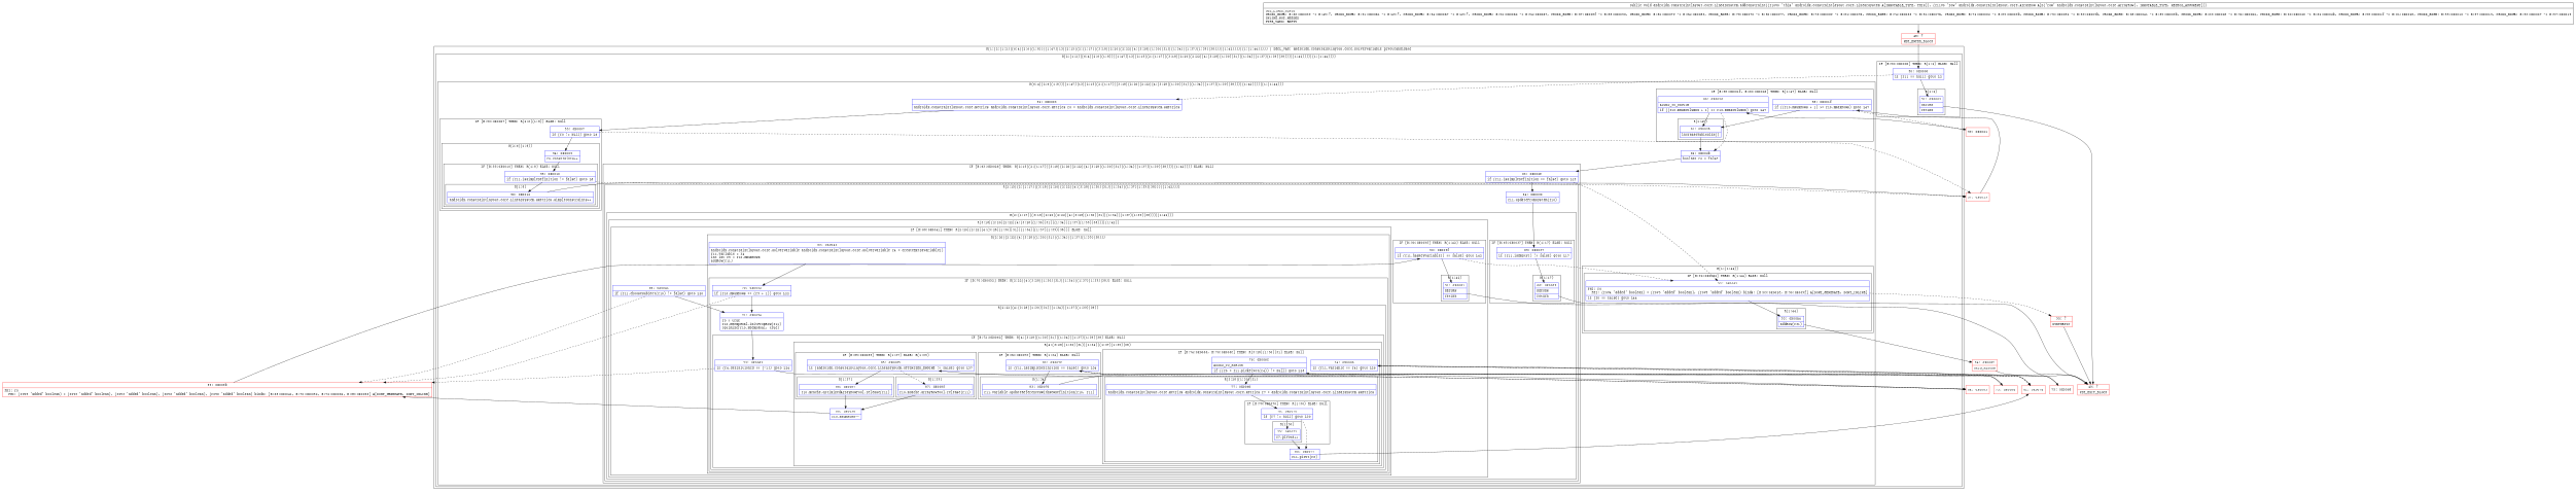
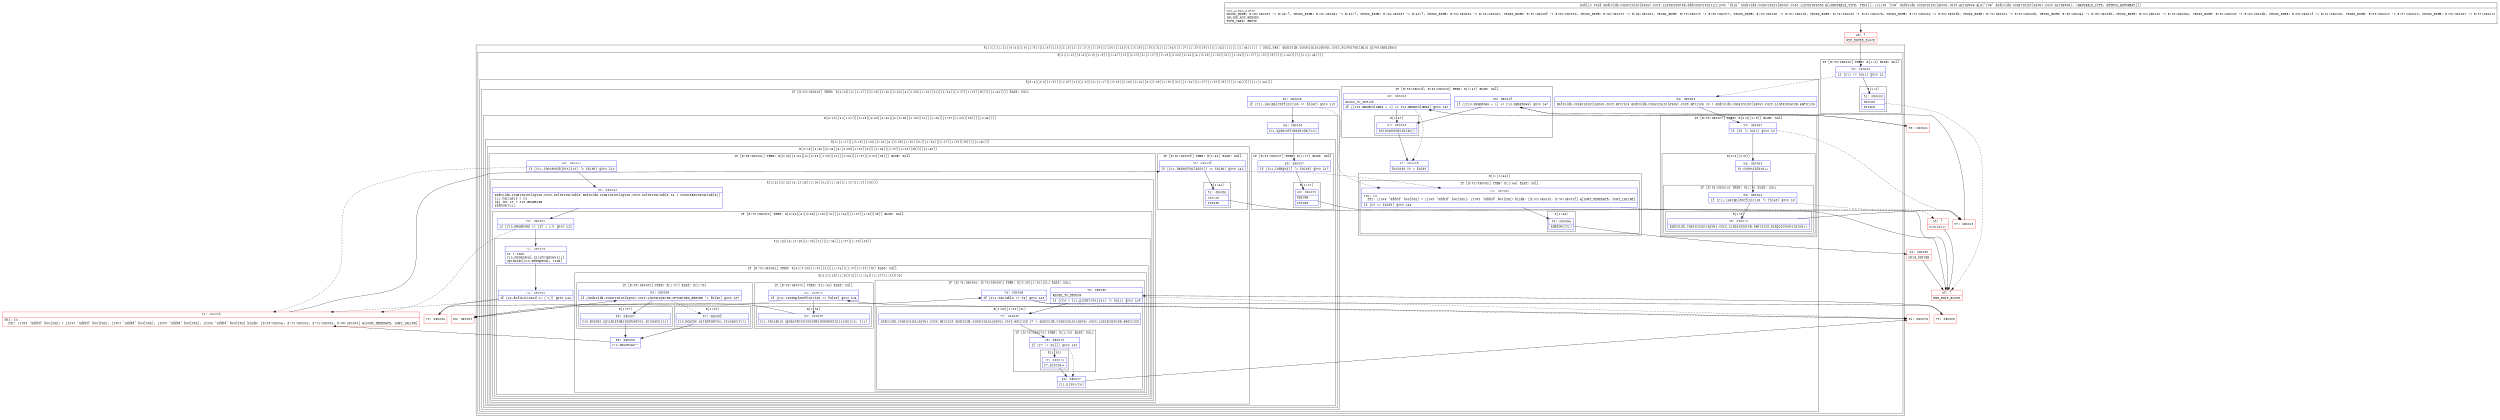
  digraph {
    fontname="Courier Prime"
    node [color=blue fontname="Courier Prime" shape=record]
    edge [fontname="Courier Prime"]
    n1 [label="{51\:\ 0x0002|RETURN\l|return\l}"]
    n2 [label="{50\:\ 0x0000|if (r11 == null) goto L2\l}"]
    n3 [label="{56\:\ 0x0012|androidx.constraintlayout.core.LinearSystem.sMetrics.simpleconstraints++\l}"]
    n4 [label="{55\:\ 0x0010|if (r11.isSimpleDefinition != false) goto L8\l}"]
    n5 [label="{54\:\ 0x0009|r0.constraints++\l}"]
    n6 [label="{53\:\ 0x0007|if (r0 != null) goto L6\l}"]
    n7 [label="{61\:\ 0x0028|increaseTableSize()\l}"]
    n8 [label="{58\:\ 0x001f|if ((r10.mNumRows + 1) \>= r10.mMaxRows) goto L47\l}"]
    n9 [label="{60\:\ 0x0026|ADDED_TO_REGION\l|if ((r10.mNumColumns + 1) \>= r10.mMaxColumns) goto L47\l}"]
    n10 [label="{66\:\ 0x0039|RETURN\l|return\l}"]
    n11 [label="{65\:\ 0x0037|if (r11.isEmpty() != false) goto L17\l}"]
    n12 [label="{79\:\ 0x0072|r7.pivots++\l}"]
    n13 [label="{78\:\ 0x0070|if (r7 != null) goto L30\l}"]
    n14 [label="{77\:\ 0x006e|androidx.constraintlayout.core.Metrics androidx.constraintlayout.core.Metrics r7 = androidx.constraintlayout.core.LinearSystem.sMetrics\l}"]
    n15 [label="{80\:\ 0x0077|r11.pivot(r6)\l}"]
    n16 [label="{74\:\ 0x0066|if (r11.variable == r4) goto L26\l}"]
    n17 [label="{76\:\ 0x006c|ADDED_TO_REGION\l|if ((r6 = r11.pickPivot(r4)) != null) goto L28\l}"]
    n18 [label="{83\:\ 0x007e|r11.variable.updateReferencesWithNewDefinition(r10, r11)\l}"]
    n19 [label="{82\:\ 0x007c|if (r11.isSimpleDefinition == false) goto L34\l}"]
    n20 [label="{86\:\ 0x0087|r10.mCache.optimizedArrayRowPool.release(r11)\l}"]
    n21 [label="{87\:\ 0x008f|r10.mCache.arrayRowPool.release(r11)\l}"]
    n22 [label="{85\:\ 0x0085|if (androidx.constraintlayout.core.LinearSystem.OPTIMIZED_ENGINE != false) goto L37\l}"]
    n23 [label="{88\:\ 0x0096|r10.mNumRows\-\-\l}"]
    n24 [label="{72\:\ 0x0062|if (r4.definitionId == (\-1)) goto L24\l}"]
    n25 [label="{71\:\ 0x0054|r0 = true\lr10.mTempGoal.initFromRow(r11)\loptimize(r10.mTempGoal, true)\l}"]
    n26 [label="{70\:\ 0x0052|if (r10.mNumRows == (r5 + 1)) goto L22\l}"]
    n27 [label="{69\:\ 0x0043|androidx.constraintlayout.core.SolverVariable androidx.constraintlayout.core.SolverVariable r4 = createExtraVariable()\lr11.variable = r4\lint int r5 = r10.mNumRows\laddRow(r11)\l}"]
    n28 [label="{68\:\ 0x0041|if (r11.chooseSubject(r10) != false) goto L20\l}"]
    n29 [label="{91\:\ 0x00a1|RETURN\l|return\l}"]
    n30 [label="{90\:\ 0x009f|if (r11.hasKeyVariable() == false) goto L42\l}"]
    n31 [label="{64\:\ 0x0030|r11.updateFromSystem(r10)\l}"]
    n32 [label="{63\:\ 0x002e|if (r11.isSimpleDefinition == false) goto L15\l}"]
    n33 [label="{93\:\ 0x00a4|addRow(r31)\l}"]
    n34 [label="{92\:\ 0x00a2|PHI: r0 \l  PHI: (r0v4 'added' boolean) = (r0v3 'added' boolean), (r0v5 'added' boolean) binds: [B:63:0x002e, B:90:0x009f] A[DONT_GENERATE, DONT_INLINE]\l|if (r0 == false) goto L44\l}"]
    n35 [label="{52\:\ 0x0003|androidx.constraintlayout.core.Metrics androidx.constraintlayout.core.Metrics r0 = androidx.constraintlayout.core.LinearSystem.sMetrics\l}"]
    n36 [label="{62\:\ 0x002b|boolean r0 = false\l}"]
    n37 [color=red label="{49\:\ ?|MTH_EXIT_BLOCK\l}"]
    n38 [color=red label="{57\:\ 0x0019}"]
    n39 [color=red label="{59\:\ 0x0021}"]
    n40 [color=red label="{81\:\ 0x007a}"]
    n41 [color=red label="{75\:\ 0x0068}"]
    n42 [color=red label="{84\:\ 0x0083}"]
    n43 [color=red label="{89\:\ 0x009b|PHI: r0 \l  PHI: (r0v5 'added' boolean) = (r0v3 'added' boolean), (r0v3 'added' boolean), (r0v6 'added' boolean), (r0v6 'added' boolean) binds: [B:68:0x0041, B:70:0x0052, B:72:0x0062, B:88:0x0096] A[DONT_GENERATE, DONT_INLINE]\l}"]
    n44 [color=red label="{73\:\ 0x0064}"]
    n45 [color=red label="{94\:\ 0x00a7|ORIG_RETURN\l}"]
    n46 [color=red label="{95\:\ ?|SYNTHETIC\l}"]
    n47 [color=red label="{48\:\ ?|MTH_ENTER_BLOCK\l}"]
    n48 [label="{public void androidx.constraintlayout.core.LinearSystem.addConstraint((r10v0 'this' androidx.constraintlayout.core.LinearSystem A[IMMUTABLE_TYPE, THIS]), (r11v0 'row' androidx.constraintlayout.core.ArrayRow A[D('row' androidx.constraintlayout.core.ArrayRow), IMMUTABLE_TYPE, METHOD_ARGUMENT]))  | USE_LINES_HINTS\lCROSS_EDGE: B:66:0x0039 \-\> B:49:?, CROSS_EDGE: B:91:0x00a1 \-\> B:49:?, CROSS_EDGE: B:94:0x00a7 \-\> B:49:?, CROSS_EDGE: B:92:0x00a2 \-\> B:94:0x00a7, CROSS_EDGE: B:87:0x008f \-\> B:88:0x0096, CROSS_EDGE: B:82:0x007c \-\> B:84:0x0083, CROSS_EDGE: B:78:0x0070 \-\> B:80:0x0077, CROSS_EDGE: B:76:0x006c \-\> B:81:0x007a, CROSS_EDGE: B:74:0x0066 \-\> B:81:0x007a, CROSS_EDGE: B:72:0x0062 \-\> B:89:0x009b, CROSS_EDGE: B:70:0x0052 \-\> B:89:0x009b, CROSS_EDGE: B:68:0x0041 \-\> B:89:0x009b, CROSS_EDGE: B:63:0x002e \-\> B:92:0x00a2, CROSS_EDGE: B:60:0x0026 \-\> B:62:0x002b, CROSS_EDGE: B:58:0x001f \-\> B:61:0x0028, CROSS_EDGE: B:55:0x0010 \-\> B:57:0x0019, CROSS_EDGE: B:53:0x0007 \-\> B:57:0x0019\lINLINE_NOT_NEEDED\lTYPE_VARS: EMPTY\l}" color=""]
    subgraph cluster_1 {
      label="R(1:(2:(1:2)|(6:4|(2:6|(1:8))|(1:47)|13|(2:15|(2:(1:17)|(3:18|(2:20|(2:22|(4:(3:28|(1:30)|31)|(1:34)|(1:37)(1:39)|38)))|(1:42))))|(1:(1:44))))) | DECL_VAR: androidx.constraintlayout.core.SolverVariable pivotCandidate\l"
      subgraph cluster_2 {
        label="R(2:(1:2)|(6:4|(2:6|(1:8))|(1:47)|13|(2:15|(2:(1:17)|(3:18|(2:20|(2:22|(4:(3:28|(1:30)|31)|(1:34)|(1:37)(1:39)|38)))|(1:42))))|(1:(1:44))))"
        subgraph cluster_3 {
          label="IF [B:50:0x0000] THEN: R(1:2) ELSE: null"
          n2
          subgraph cluster_4 {
            label="R(1:2)"
            n1
          }
        }
        subgraph cluster_5 {
          label="R(6:4|(2:6|(1:8))|(1:47)|13|(2:15|(2:(1:17)|(3:18|(2:20|(2:22|(4:(3:28|(1:30)|31)|(1:34)|(1:37)(1:39)|38)))|(1:42))))|(1:(1:44)))"
          n35
          n36
          subgraph cluster_6 {
            label="IF [B:53:0x0007] THEN: R(2:6|(1:8)) ELSE: null"
            n6
            subgraph cluster_7 {
              label="R(2:6|(1:8))"
              n5
              subgraph cluster_8 {
                label="IF [B:55:0x0010] THEN: R(1:8) ELSE: null"
                n4
                subgraph cluster_9 {
                  label="R(1:8)"
                  n3
                }
              }
            }
          }
          subgraph cluster_10 {
            label="IF [B:58:0x001f, B:60:0x0026] THEN: R(1:47) ELSE: null"
            n8
            n9
            subgraph cluster_11 {
              label="R(1:47)"
              n7
            }
          }
          subgraph cluster_12 {
            label="IF [B:63:0x002e] THEN: R(2:15|(2:(1:17)|(3:18|(2:20|(2:22|(4:(3:28|(1:30)|31)|(1:34)|(1:37)(1:39)|38)))|(1:42)))) ELSE: null"
            n32
            subgraph cluster_13 {
              label="R(2:15|(2:(1:17)|(3:18|(2:20|(2:22|(4:(3:28|(1:30)|31)|(1:34)|(1:37)(1:39)|38)))|(1:42))))"
              n31
              subgraph cluster_14 {
                label="R(2:(1:17)|(3:18|(2:20|(2:22|(4:(3:28|(1:30)|31)|(1:34)|(1:37)(1:39)|38)))|(1:42)))"
                subgraph cluster_15 {
                  label="IF [B:65:0x0037] THEN: R(1:17) ELSE: null"
                  n11
                  subgraph cluster_16 {
                    label="R(1:17)"
                    n10
                  }
                }
                subgraph cluster_17 {
                  label="R(3:18|(2:20|(2:22|(4:(3:28|(1:30)|31)|(1:34)|(1:37)(1:39)|38)))|(1:42))"
                  subgraph cluster_18 {
                    label="IF [B:68:0x0041] THEN: R(2:20|(2:22|(4:(3:28|(1:30)|31)|(1:34)|(1:37)(1:39)|38))) ELSE: null"
                    n28
                    subgraph cluster_19 {
                      label="R(2:20|(2:22|(4:(3:28|(1:30)|31)|(1:34)|(1:37)(1:39)|38)))"
                      n27
                      subgraph cluster_20 {
                        label="IF [B:70:0x0052] THEN: R(2:22|(4:(3:28|(1:30)|31)|(1:34)|(1:37)(1:39)|38)) ELSE: null"
                        n26
                        subgraph cluster_21 {
                          label="R(2:22|(4:(3:28|(1:30)|31)|(1:34)|(1:37)(1:39)|38))"
                          n25
                          subgraph cluster_22 {
                            label="IF [B:72:0x0062] THEN: R(4:(3:28|(1:30)|31)|(1:34)|(1:37)(1:39)|38) ELSE: null"
                            n24
                            subgraph cluster_23 {
                              label="R(4:(3:28|(1:30)|31)|(1:34)|(1:37)(1:39)|38)"
                              n23
                              subgraph cluster_24 {
                                label="IF [B:74:0x0066, B:76:0x006c] THEN: R(3:28|(1:30)|31) ELSE: null"
                                n16
                                n17
                                subgraph cluster_25 {
                                  label="R(3:28|(1:30)|31)"
                                  n14
                                  n15
                                  subgraph cluster_26 {
                                    label="IF [B:78:0x0070] THEN: R(1:30) ELSE: null"
                                    n13
                                    subgraph cluster_27 {
                                      label="R(1:30)"
                                      n12
                                    }
                                  }
                                }
                              }
                              subgraph cluster_28 {
                                label="IF [B:82:0x007c] THEN: R(1:34) ELSE: null"
                                n19
                                subgraph cluster_29 {
                                  label="R(1:34)"
                                  n18
                                }
                              }
                              subgraph cluster_30 {
                                label="IF [B:85:0x0085] THEN: R(1:37) ELSE: R(1:39)"
                                n22
                                subgraph cluster_31 {
                                  label="R(1:37)"
                                  n20
                                }
                                subgraph cluster_32 {
                                  label="R(1:39)"
                                  n21
                                }
                              }
                            }
                          }
                        }
                      }
                    }
                  }
                  subgraph cluster_33 {
                    label="IF [B:90:0x009f] THEN: R(1:42) ELSE: null"
                    n30
                    subgraph cluster_34 {
                      label="R(1:42)"
                      n29
                    }
                  }
                }
              }
            }
          }
          subgraph cluster_35 {
            label="R(1:(1:44))"
            subgraph cluster_36 {
              label="IF [B:92:0x00a2] THEN: R(1:44) ELSE: null"
              n34
              subgraph cluster_37 {
                label="R(1:44)"
                n33
              }
            }
          }
        }
      }
    }
-   n1 -> n37
+   n1 -> n37 [style=dashed]
    n2 -> n1
    n2 -> n35 [style=dashed]
    n3 -> n38
    n4 -> n3
    n4 -> n38 [style=dashed]
    n5 -> n4
    n6 -> n5
    n6 -> n38 [style=dashed]
    n7 -> n36
    n8 -> n7
    n8 -> n39 [style=dashed]
    n9 -> n7
    n9 -> n36 [style=dashed]
    n10 -> n37
    n11 -> n10
    n12 -> n15
    n13 -> n12
    n13 -> n15 [style=dashed]
    n14 -> n13
    n15 -> n40
    n16 -> n40 [style=dashed]
    n16 -> n41
    n17 -> n14
    n17 -> n40 [style=dashed]
    n18 -> n42
    n19 -> n18
    n19 -> n42 [style=dashed]
    n20 -> n23
    n21 -> n23
    n22 -> n20
    n22 -> n21 [style=dashed]
    n23 -> n43
    n24 -> n43 [style=dashed]
    n24 -> n44
    n25 -> n24
    n26 -> n25
    n26 -> n43 [style=dashed]
    n27 -> n26
-   n28 -> n25
+   n28 -> n27
    n28 -> n43 [style=dashed]
    n29 -> n37
    n30 -> n29
    n30 -> n34 [style=dashed]
    n31 -> n11
    n32 -> n31
    n32 -> n34 [style=dashed]
    n33 -> n45
    n34 -> n33
    n34 -> n46 [style=dashed]
    n35 -> n6
-   n36 -> n32
    n38 -> n8
    n39 -> n9
    n40 -> n19
    n41 -> n17
    n42 -> n22
    n43 -> n30
    n44 -> n16
    n45 -> n37
    n46 -> n37
    n47 -> n2
    n48 -> n47
  }
